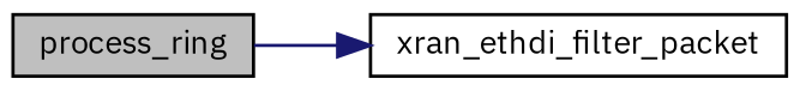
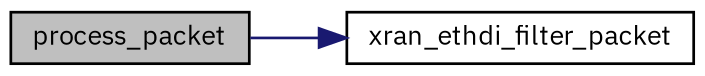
  digraph {
    rankdir=LR
    fontname="IBM Plex Sans"
    node [color=black fontname="IBM Plex Sans" fontsize=10 shape=record style=filled]
-   n1 [fillcolor=grey75 fontcolor=black height=0.2 label=process_ring width=0.4]
+   n1 [fillcolor=grey75 fontcolor=black height=0.2 label=process_packet width=0.4]
    n2 [fillcolor=white height=0.2 label=xran_ethdi_filter_packet width=0.4]
    n1 -> n2 [color=midnightblue fontname="IBM Plex Sans" fontsize=10 labelfontname=Helvetica labelfontsize=10 style=solid]
  }
